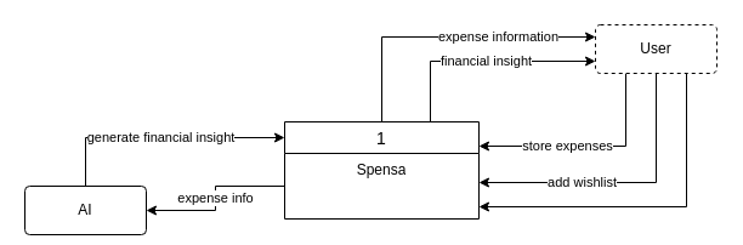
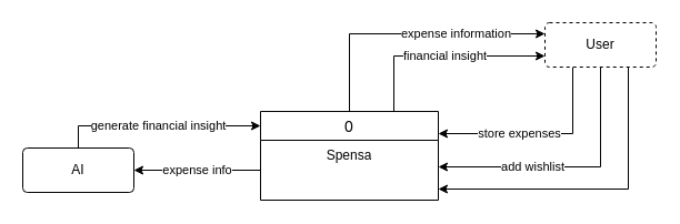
  <mxCell id="0" />
  <mxCell id="1" parent="0" />
  <mxCell id="2" value="expense information" style="edgeStyle=orthogonalEdgeStyle;rounded=0;orthogonalLoop=1;jettySize=auto;html=1;exitX=0.5;exitY=0;exitDx=0;exitDy=0;" edge="1" parent="1" source="4" target="8"><mxGeometry x="0.35" relative="1" as="geometry"><Array as="points"><mxPoint x="314" y="30" /></Array><mxPoint as="offset" /></mxGeometry></mxCell>
  <mxCell id="3" value="financial insight" style="edgeStyle=orthogonalEdgeStyle;rounded=0;orthogonalLoop=1;jettySize=auto;html=1;exitX=0.75;exitY=0;exitDx=0;exitDy=0;" edge="1" parent="1" source="4" target="8"><mxGeometry x="0.032" relative="1" as="geometry"><Array as="points"><mxPoint x="354" y="50" /></Array><mxPoint as="offset" /></mxGeometry></mxCell>
- <mxCell id="4" value="1" style="swimlane;fontStyle=0;childLayout=stackLayout;horizontal=1;startSize=26;horizontalStack=0;resizeParent=1;resizeParentMax=0;resizeLast=0;collapsible=1;marginBottom=0;align=center;fontSize=14;" vertex="1" parent="1"><mxGeometry x="234" y="100" width="160" height="80" as="geometry" /></mxCell>
+ <mxCell id="4" value="0" style="swimlane;fontStyle=0;childLayout=stackLayout;horizontal=1;startSize=26;horizontalStack=0;resizeParent=1;resizeParentMax=0;resizeLast=0;collapsible=1;marginBottom=0;align=center;fontSize=14;" vertex="1" parent="1"><mxGeometry x="234" y="100" width="160" height="80" as="geometry" /></mxCell>
  <mxCell id="5" value="Spensa" style="text;strokeColor=none;fillColor=none;spacingLeft=4;spacingRight=4;overflow=hidden;rotatable=0;points=[[0,0.5],[1,0.5]];portConstraint=eastwest;fontSize=12;whiteSpace=wrap;html=1;align=center;" vertex="1" parent="4"><mxGeometry y="26" width="160" height="54" as="geometry" /></mxCell>
  <mxCell id="6" value="store expenses" style="edgeStyle=orthogonalEdgeStyle;rounded=0;orthogonalLoop=1;jettySize=auto;html=1;exitX=0.25;exitY=1;exitDx=0;exitDy=0;" edge="1" parent="1" source="8" target="4"><mxGeometry x="0.197" relative="1" as="geometry"><Array as="points"><mxPoint x="515" y="120" /></Array><mxPoint as="offset" /></mxGeometry></mxCell>
  <mxCell id="7" value="add wishlist" style="edgeStyle=orthogonalEdgeStyle;rounded=0;orthogonalLoop=1;jettySize=auto;html=1;exitX=0.5;exitY=1;exitDx=0;exitDy=0;" edge="1" parent="1" source="8" target="5"><mxGeometry x="0.28" relative="1" as="geometry"><Array as="points"><mxPoint x="540" y="150" /></Array><mxPoint as="offset" /></mxGeometry></mxCell>
  <mxCell id="8" value="User" style="rounded=1;arcSize=10;whiteSpace=wrap;html=1;align=center;dashed=1;" vertex="1" parent="1"><mxGeometry x="490" y="20" width="100" height="40" as="geometry" /></mxCell>
  <mxCell id="9" style="edgeStyle=orthogonalEdgeStyle;rounded=0;orthogonalLoop=1;jettySize=auto;html=1;exitX=0.75;exitY=1;exitDx=0;exitDy=0;" edge="1" parent="1" source="8" target="5"><mxGeometry relative="1" as="geometry"><Array as="points"><mxPoint x="565" y="170" /></Array></mxGeometry></mxCell>
  <mxCell id="10" value="generate financial insight" style="edgeStyle=orthogonalEdgeStyle;rounded=0;orthogonalLoop=1;jettySize=auto;html=1;exitX=0.5;exitY=0;exitDx=0;exitDy=0;" edge="1" parent="1" source="11" target="4"><mxGeometry relative="1" as="geometry"><Array as="points"><mxPoint x="70" y="113" /></Array></mxGeometry></mxCell>
- <mxCell id="11" value="AI" style="rounded=1;arcSize=10;whiteSpace=wrap;html=1;align=center;" vertex="1" parent="1"><mxGeometry x="20" y="153" width="100" height="40" as="geometry" /></mxCell>
+ <mxCell id="11" value="AI" style="rounded=1;arcSize=10;whiteSpace=wrap;html=1;align=center;" vertex="1" parent="1"><mxGeometry x="20" y="133" width="100" height="40" as="geometry" /></mxCell>
  <mxCell id="12" value="expense info" style="edgeStyle=orthogonalEdgeStyle;rounded=0;orthogonalLoop=1;jettySize=auto;html=1;exitX=0;exitY=0.5;exitDx=0;exitDy=0;entryX=1;entryY=0.5;entryDx=0;entryDy=0;" edge="1" parent="1" source="5" target="11"><mxGeometry relative="1" as="geometry" /></mxCell>
